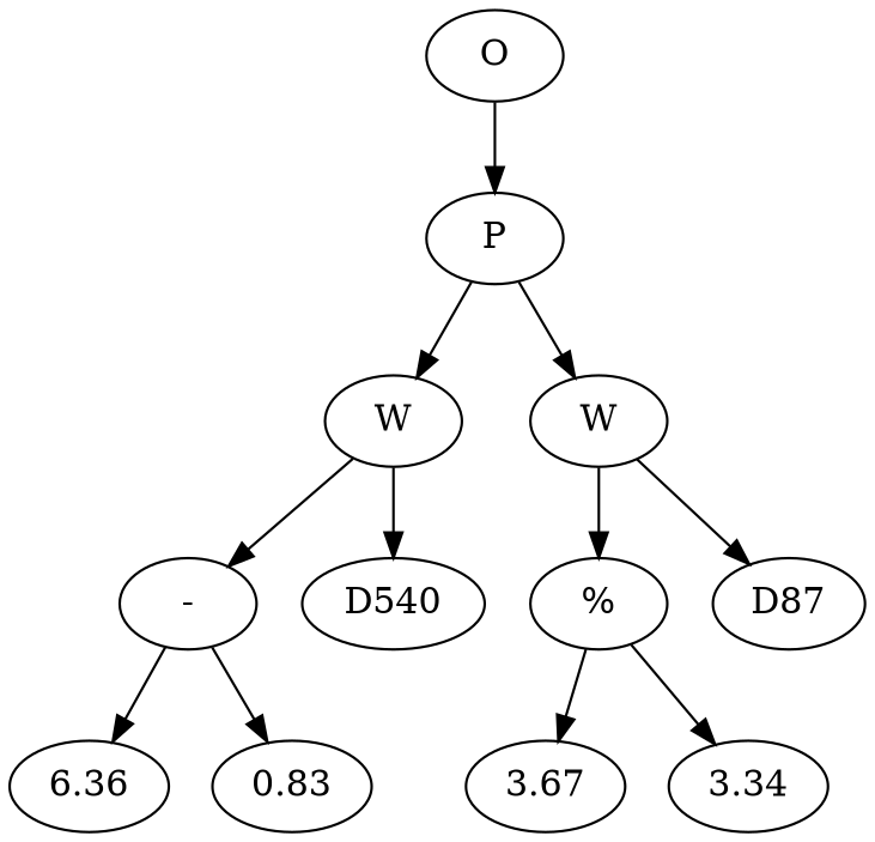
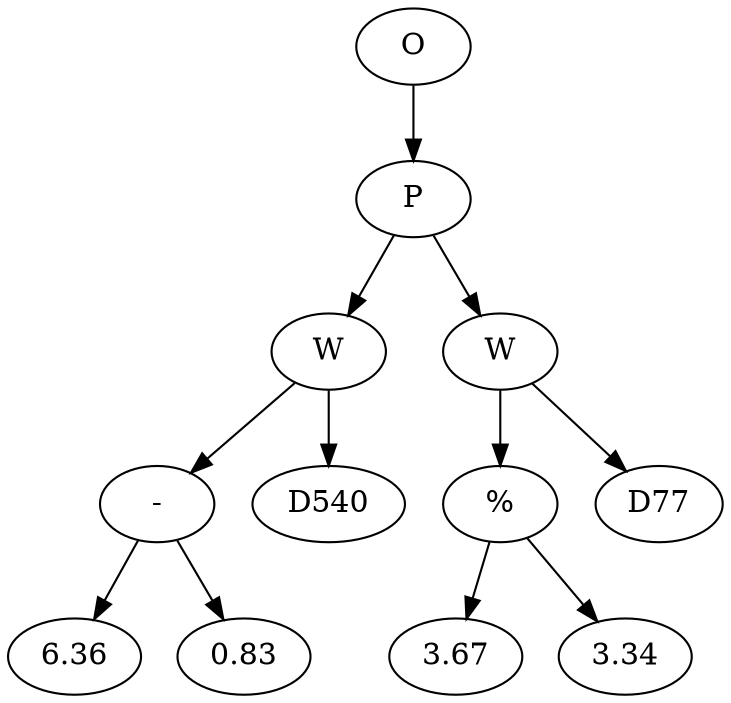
  digraph {
    n1 [label=O]
    n2 [label=P]
    n3 [label=W]
    n4 [label=W]
    n5 [label="-"]
    n6 [label=D540]
    n7 [label="%"]
-   n8 [label=D87]
+   n8 [label=D77]
    n9 [label=6.36]
    n10 [label=0.83]
    n11 [label=3.67]
    n12 [label=3.34]
    n1 -> n2
    n2 -> n3
    n2 -> n4
    n3 -> n5
    n3 -> n6
    n4 -> n7
    n4 -> n8
    n5 -> n9
    n5 -> n10
    n7 -> n11
    n7 -> n12
  }
